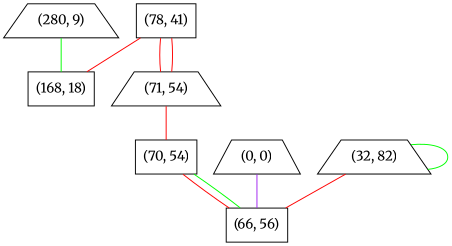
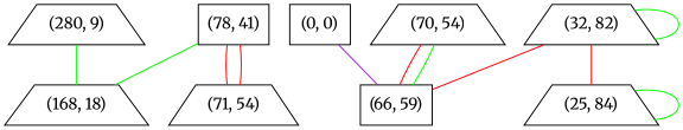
  graph {
    fontname=Merriweather
    node [fontname=Merriweather shape=box]
    edge [color=red fontname=Merriweather weight=1]
    "(280, 9)" [shape=trapezium]
-   "(168, 18)"
-   "(0, 0)" [shape=trapezium]
-   "(66, 56)"
+   "(168, 18)" [shape=trapezium]
+   "(0, 0)"
+   "(66, 56)" [label="(66, 59)"]
    n5 [label="(78, 41)"]
    n6 [label="(71, 54)" shape=trapezium]
-   "(70, 54)"
+   "(70, 54)" [shape=trapezium]
    "(32, 82)" [shape=trapezium]
+   "(25, 84)" [shape=trapezium]
    "(280, 9)" -- "(168, 18)" [color=green]
    "(0, 0)" -- "(66, 56)" [color=purple weight=4]
-   n5 -- "(168, 18)"
+   n5 -- "(168, 18)" [color=green]
    n5 -- n6
    n5 -- n6
-   n6 -- "(70, 54)"
    "(70, 54)" -- "(66, 56)"
    "(70, 54)" -- "(66, 56)" [color=green weight=2]
    "(32, 82)" -- "(66, 56)"
    "(32, 82)" -- "(32, 82)" [color=green weight=2]
+   "(32, 82)" -- "(25, 84)"
+   "(25, 84)" -- "(25, 84)" [color=green weight=2]
  }
